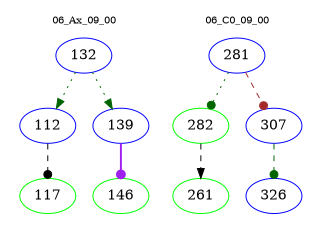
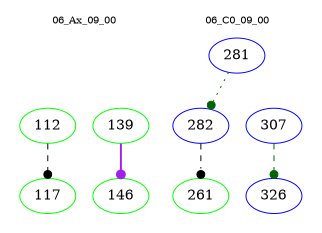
  digraph {
    node [color=blue]
    edge [arrowhead=dot color=darkgreen style=dashed]
-   n1 [label=132]
-   n2 [label=112]
-   n3 [label=139]
+   n2 [color=green label=112]
+   n3 [color=green label=139]
    n4 [color=green label=117]
    n5 [color=green label=146]
    n6 [label=281]
-   n7 [color=green label=282]
+   n7 [label=282]
    n8 [label=307]
    n9 [color=green label=261]
    n10 [label=326]
    subgraph cluster_1 {
      color=white
      fontsize=10
      label="06_Ax_09_00"
-     n1
      n2
      n3
      n4
      n5
    }
    subgraph cluster_2 {
      color=white
      fontsize=10
      label="06_C0_09_00"
      n6
      n7
      n8
      n9
      n10
    }
-   n1 -> n2 [arrowhead=normal style=dotted]
-   n1 -> n3 [arrowhead=normal style=dotted]
    n2 -> n4 [color=black]
    n3 -> n5 [color=purple style=bold]
    n6 -> n7 [style=dotted]
-   n6 -> n8 [color=brown]
-   n7 -> n9 [arrowhead=normal color=black]
+   n7 -> n9 [color=black]
    n8 -> n10
  }
